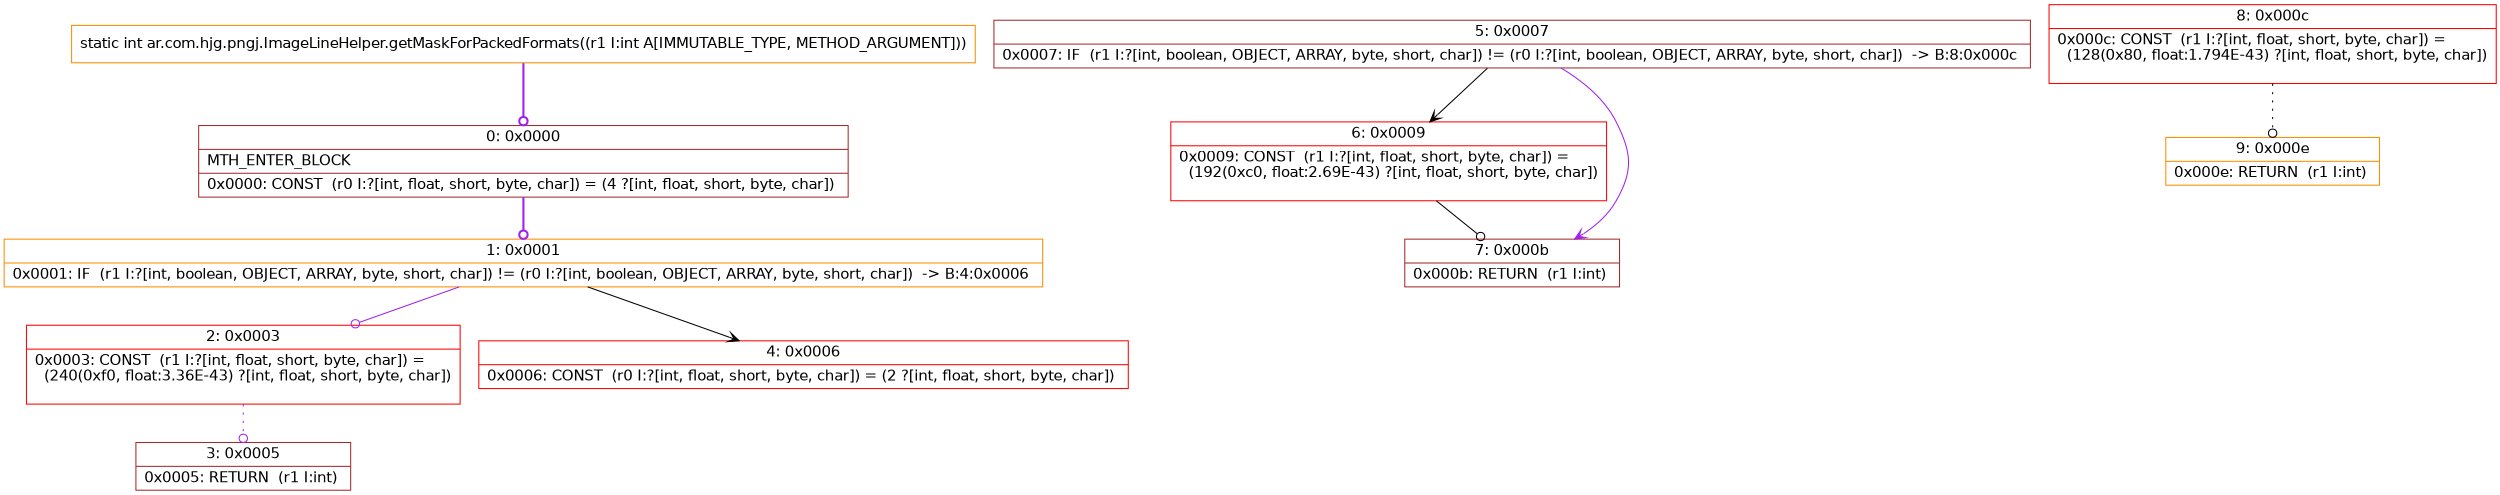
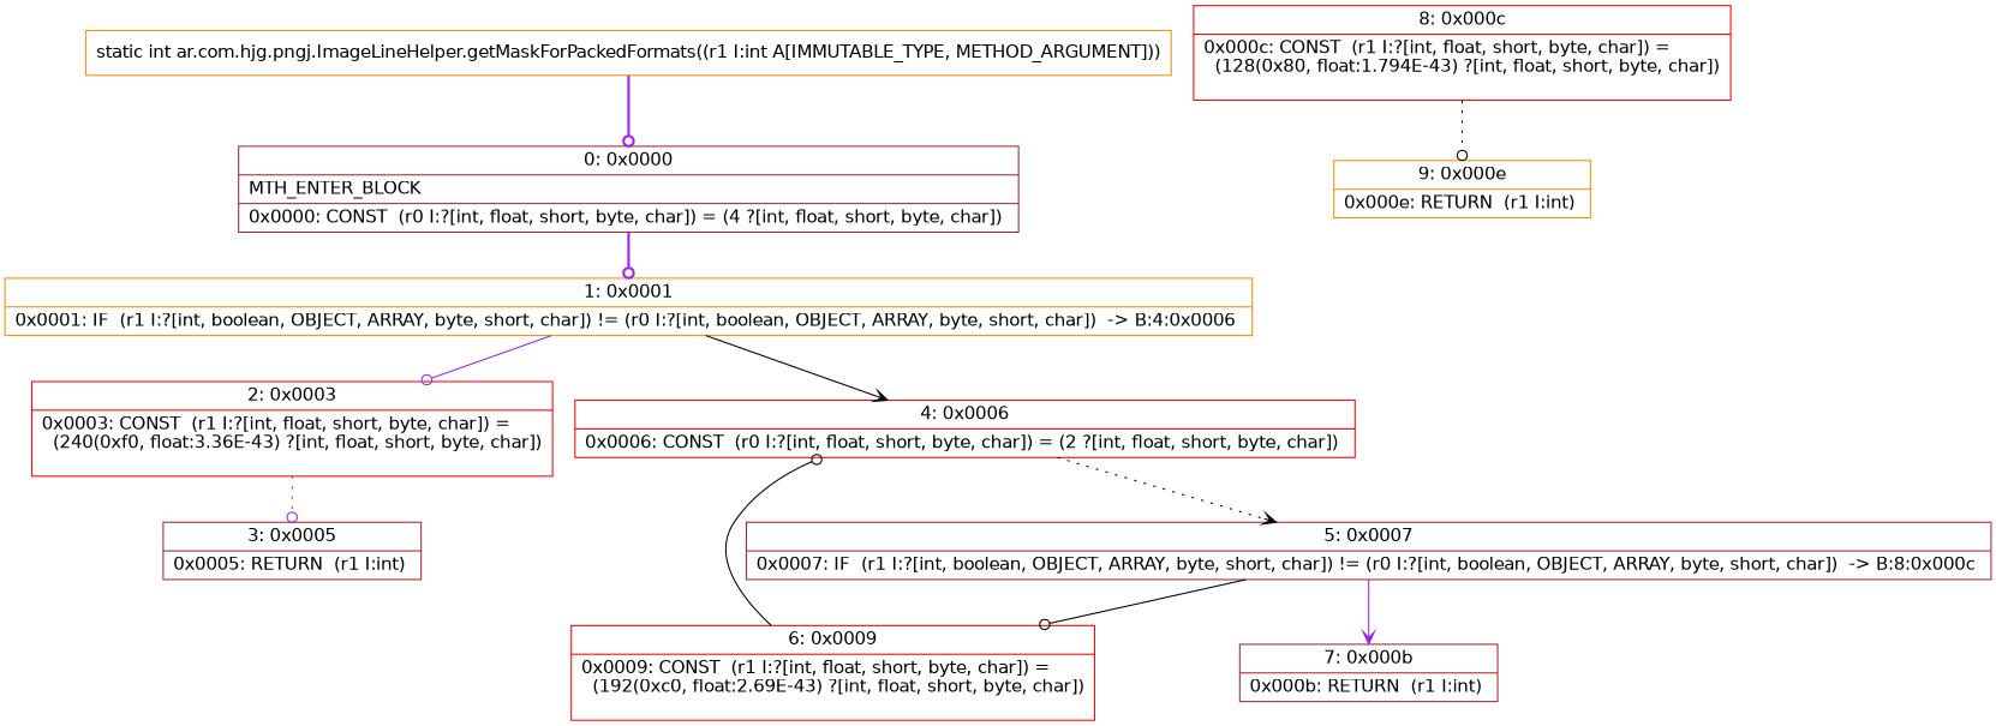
  digraph {
    fontname="DejaVu Sans"
    node [color=brown fontname="DejaVu Sans" shape=record]
    edge [arrowhead=odot color=purple fontname="DejaVu Sans" style=solid]
    n1 [label="{0\:\ 0x0000|MTH_ENTER_BLOCK\l|0x0000: CONST  (r0 I:?[int, float, short, byte, char]) = (4 ?[int, float, short, byte, char]) \l}"]
    n2 [color=darkorange label="{1\:\ 0x0001|0x0001: IF  (r1 I:?[int, boolean, OBJECT, ARRAY, byte, short, char]) != (r0 I:?[int, boolean, OBJECT, ARRAY, byte, short, char])  \-\> B:4:0x0006 \l}"]
    n3 [color=red label="{2\:\ 0x0003|0x0003: CONST  (r1 I:?[int, float, short, byte, char]) = \l  (240(0xf0, float:3.36E\-43) ?[int, float, short, byte, char])\l \l}"]
    n4 [color=red label="{4\:\ 0x0006|0x0006: CONST  (r0 I:?[int, float, short, byte, char]) = (2 ?[int, float, short, byte, char]) \l}"]
    n5 [label="{3\:\ 0x0005|0x0005: RETURN  (r1 I:int) \l}"]
    n6 [label="{5\:\ 0x0007|0x0007: IF  (r1 I:?[int, boolean, OBJECT, ARRAY, byte, short, char]) != (r0 I:?[int, boolean, OBJECT, ARRAY, byte, short, char])  \-\> B:8:0x000c \l}"]
    n7 [color=red label="{6\:\ 0x0009|0x0009: CONST  (r1 I:?[int, float, short, byte, char]) = \l  (192(0xc0, float:2.69E\-43) ?[int, float, short, byte, char])\l \l}"]
    n8 [label="{7\:\ 0x000b|0x000b: RETURN  (r1 I:int) \l}"]
    n9 [color=red label="{8\:\ 0x000c|0x000c: CONST  (r1 I:?[int, float, short, byte, char]) = \l  (128(0x80, float:1.794E\-43) ?[int, float, short, byte, char])\l \l}"]
    n10 [color=darkorange label="{9\:\ 0x000e|0x000e: RETURN  (r1 I:int) \l}"]
    n11 [color=darkorange label="{static int ar.com.hjg.pngj.ImageLineHelper.getMaskForPackedFormats((r1 I:int A[IMMUTABLE_TYPE, METHOD_ARGUMENT])) }"]
    n1 -> n2 [style=bold]
    n2 -> n3
    n2 -> n4 [arrowhead=vee color=black]
    n3 -> n5 [style=dotted]
-   n6 -> n7 [arrowhead=vee color=black]
+   n4 -> n6 [arrowhead=vee color=black style=dotted]
+   n6 -> n7 [color=black]
    n6 -> n8 [arrowhead=vee]
-   n7 -> n8 [color=black]
+   n7 -> n4 [color=black]
    n9 -> n10 [color=black style=dotted]
    n11 -> n1 [style=bold]
  }
